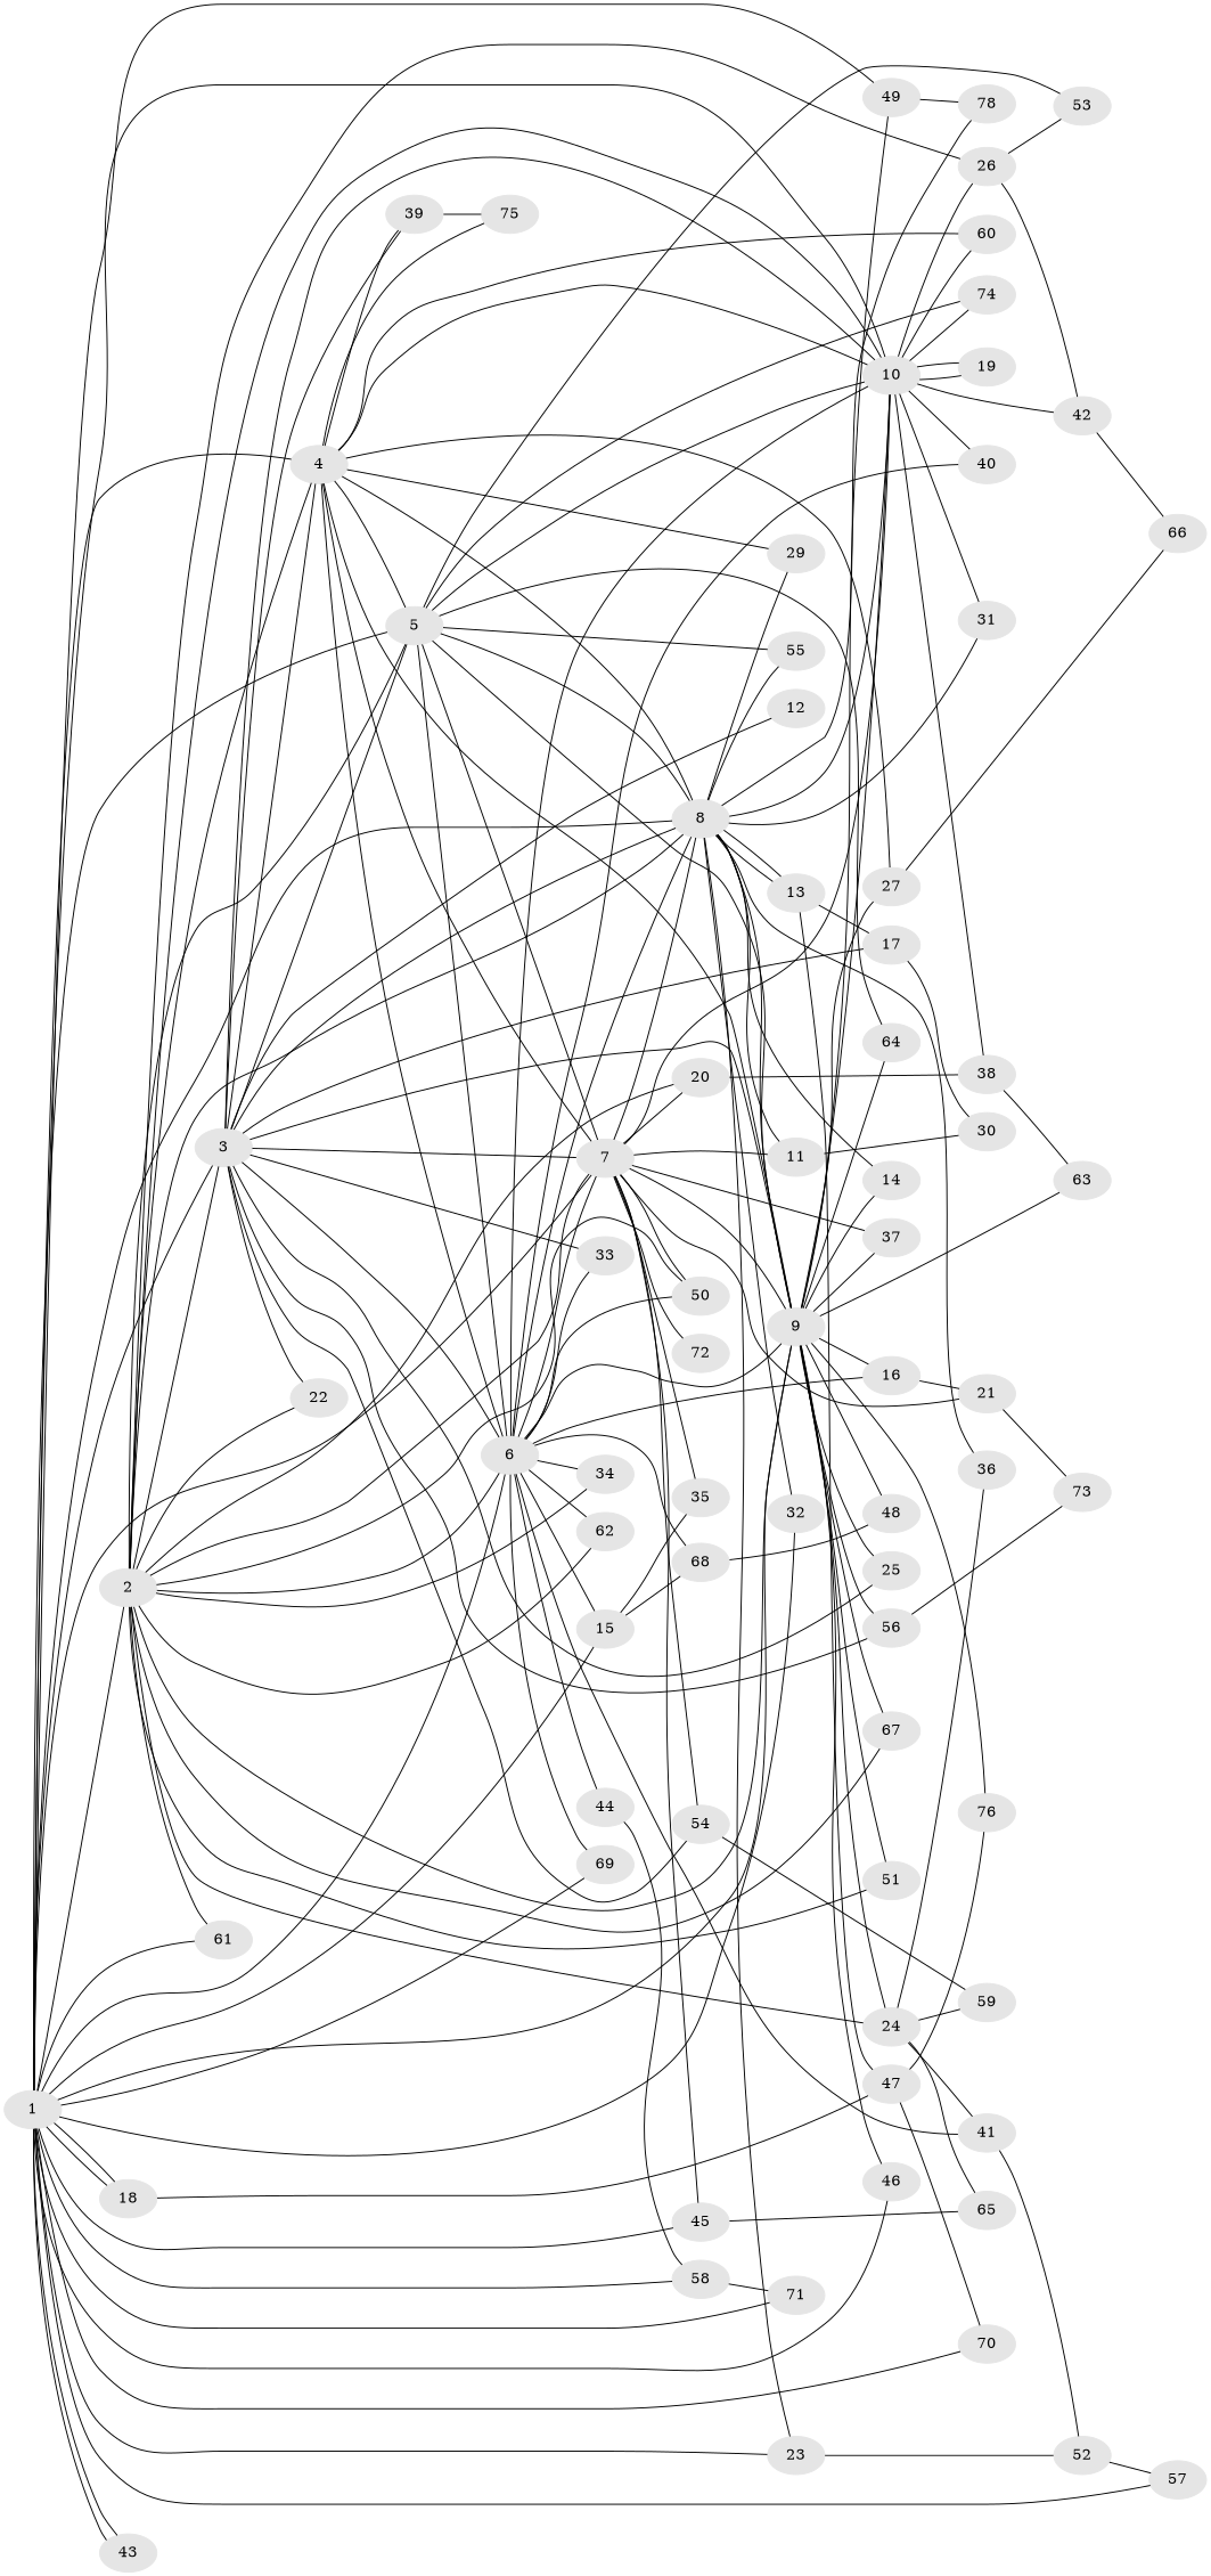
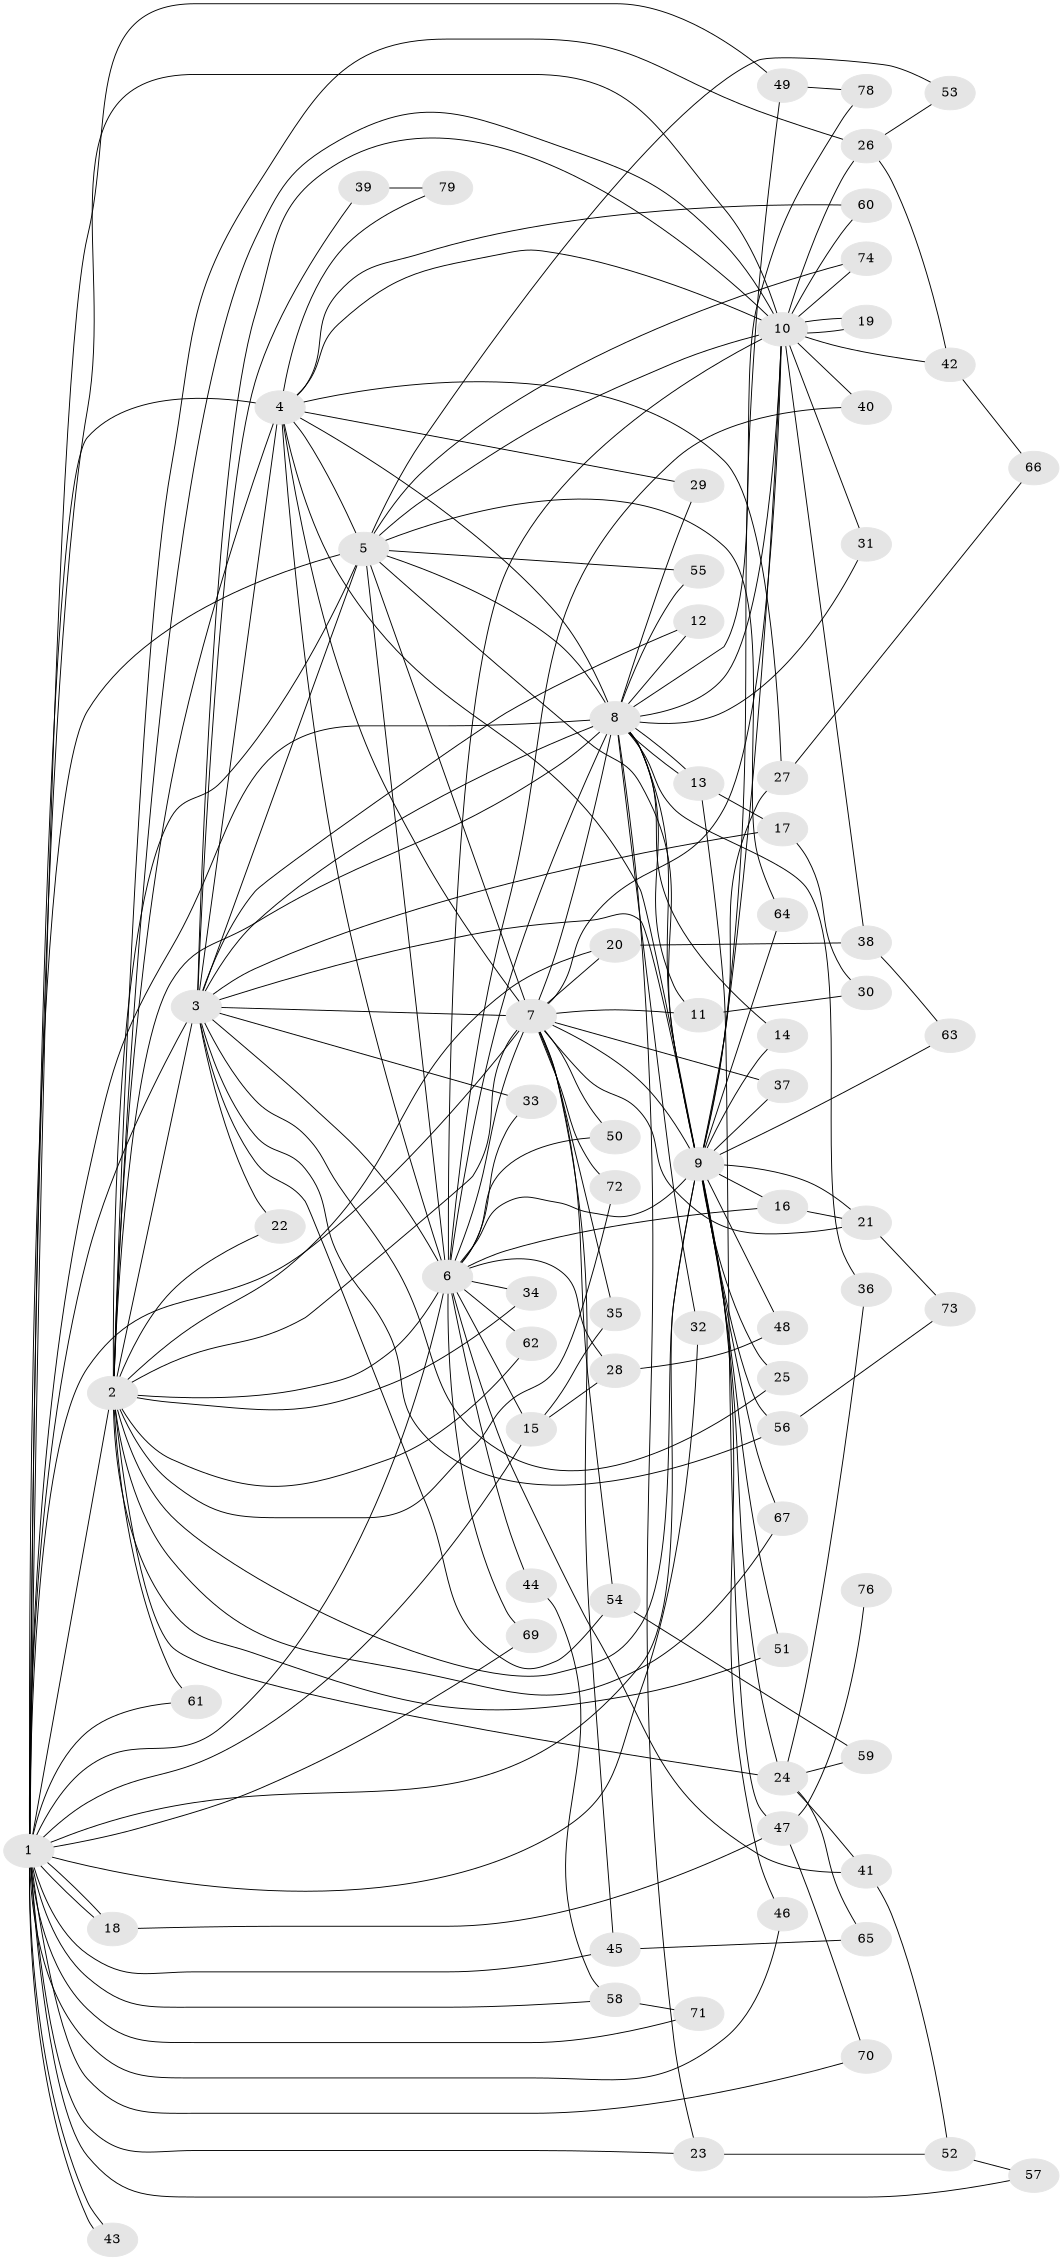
  graph {
    rankdir=LR
    node [color=gray90 style=filled]
    1
    2
    3
    4
    5
    6
    7
    8
    9
    10
    15
    18
    23
    32
    43
    45
    46
    49
    57
    58
    61
    69
    70
    71
    20
    22
    24
    26
    34
    51
    62
    67
    72
    12
    17
    25
    33
    39
    54
    56
    27
    29
    60
-   75
+   75 [label=79]
    53
    55
    64
    74
    16
-   28 [label=68]
+   28
    40
    41
    44
    50
    11
    21
    35
    37
    13
    14
    31
    36
    n63 [label=78]
    48
    63
    76
    19
    38
    42
    47
    52
    65
    59
    30
    73
    66
    1 -- 2
    1 -- 3
    1 -- 4
    1 -- 5
    1 -- 6
    1 -- 7
    1 -- 8
    1 -- 9
    1 -- 10
    1 -- 15
    1 -- 18
    1 -- 18
    1 -- 23
    1 -- 32
    1 -- 43
    1 -- 43
    1 -- 45
    1 -- 46
    1 -- 49
    1 -- 57
    1 -- 58
    1 -- 61
    1 -- 69
    1 -- 70
    1 -- 71
    2 -- 3
    2 -- 4
    2 -- 5
    2 -- 6
    2 -- 7
    2 -- 8
    2 -- 9
    2 -- 10
    2 -- 61
    2 -- 20
    2 -- 22
    2 -- 24
    2 -- 26
    2 -- 34
    2 -- 51
    2 -- 62
    2 -- 67
-   2 -- 50
+   2 -- 72
    3 -- 4
    3 -- 5
    3 -- 6
    3 -- 7
    3 -- 8
    3 -- 9
    3 -- 10
    3 -- 22
    3 -- 12
    3 -- 17
    3 -- 25
    3 -- 33
    3 -- 39
    3 -- 54
    3 -- 56
    4 -- 5
    4 -- 6
    4 -- 7
    4 -- 8
    4 -- 9
    4 -- 10
-   4 -- 39
    4 -- 27
    4 -- 29
    4 -- 60
    4 -- 75
    5 -- 6
    5 -- 7
    5 -- 8
    5 -- 9
    5 -- 10
    5 -- 53
    5 -- 55
    5 -- 64
    5 -- 74
    6 -- 7
    6 -- 8
    6 -- 9
    6 -- 10
    6 -- 15
    6 -- 69
    6 -- 34
    6 -- 62
    6 -- 33
    6 -- 16
    6 -- 28
    6 -- 40
    6 -- 41
    6 -- 44
    6 -- 50
    7 -- 8
    7 -- 9
    7 -- 10
    7 -- 45
    7 -- 20
    7 -- 72
    7 -- 54
    7 -- 50
    7 -- 11
    7 -- 21
    7 -- 35
    7 -- 37
    8 -- 9
    8 -- 10
    8 -- 23
    8 -- 32
+   8 -- 12
    8 -- 29
    8 -- 55
    8 -- 11
    8 -- 13
    8 -- 13
    8 -- 14
    8 -- 31
    8 -- 36
    8 -- n63
    9 -- 10
    9 -- 46
    9 -- 49
    9 -- 24
    9 -- 51
    9 -- 67
    9 -- 25
    9 -- 56
    9 -- 27
    9 -- 64
    9 -- 16
    9 -- 37
    9 -- 14
    9 -- 48
    9 -- 63
-   9 -- 76
+   9 -- 21
    10 -- 26
    10 -- 60
    10 -- 74
    10 -- 40
    10 -- 31
    10 -- 19
    10 -- 19
    10 -- 38
    10 -- 42
    15 -- 28
    15 -- 35
    18 -- 47
    23 -- 52
    45 -- 65
    49 -- n63
    58 -- 71
    20 -- 38
    24 -- 41
    24 -- 36
    24 -- 65
    24 -- 59
    26 -- 53
    26 -- 42
    17 -- 30
    39 -- 75
    54 -- 59
    56 -- 73
    27 -- 66
    16 -- 21
    28 -- 48
    41 -- 52
    44 -- 58
    11 -- 30
    21 -- 73
    13 -- 17
    13 -- 47
    38 -- 63
    42 -- 66
    47 -- 70
    47 -- 76
    52 -- 57
  }
